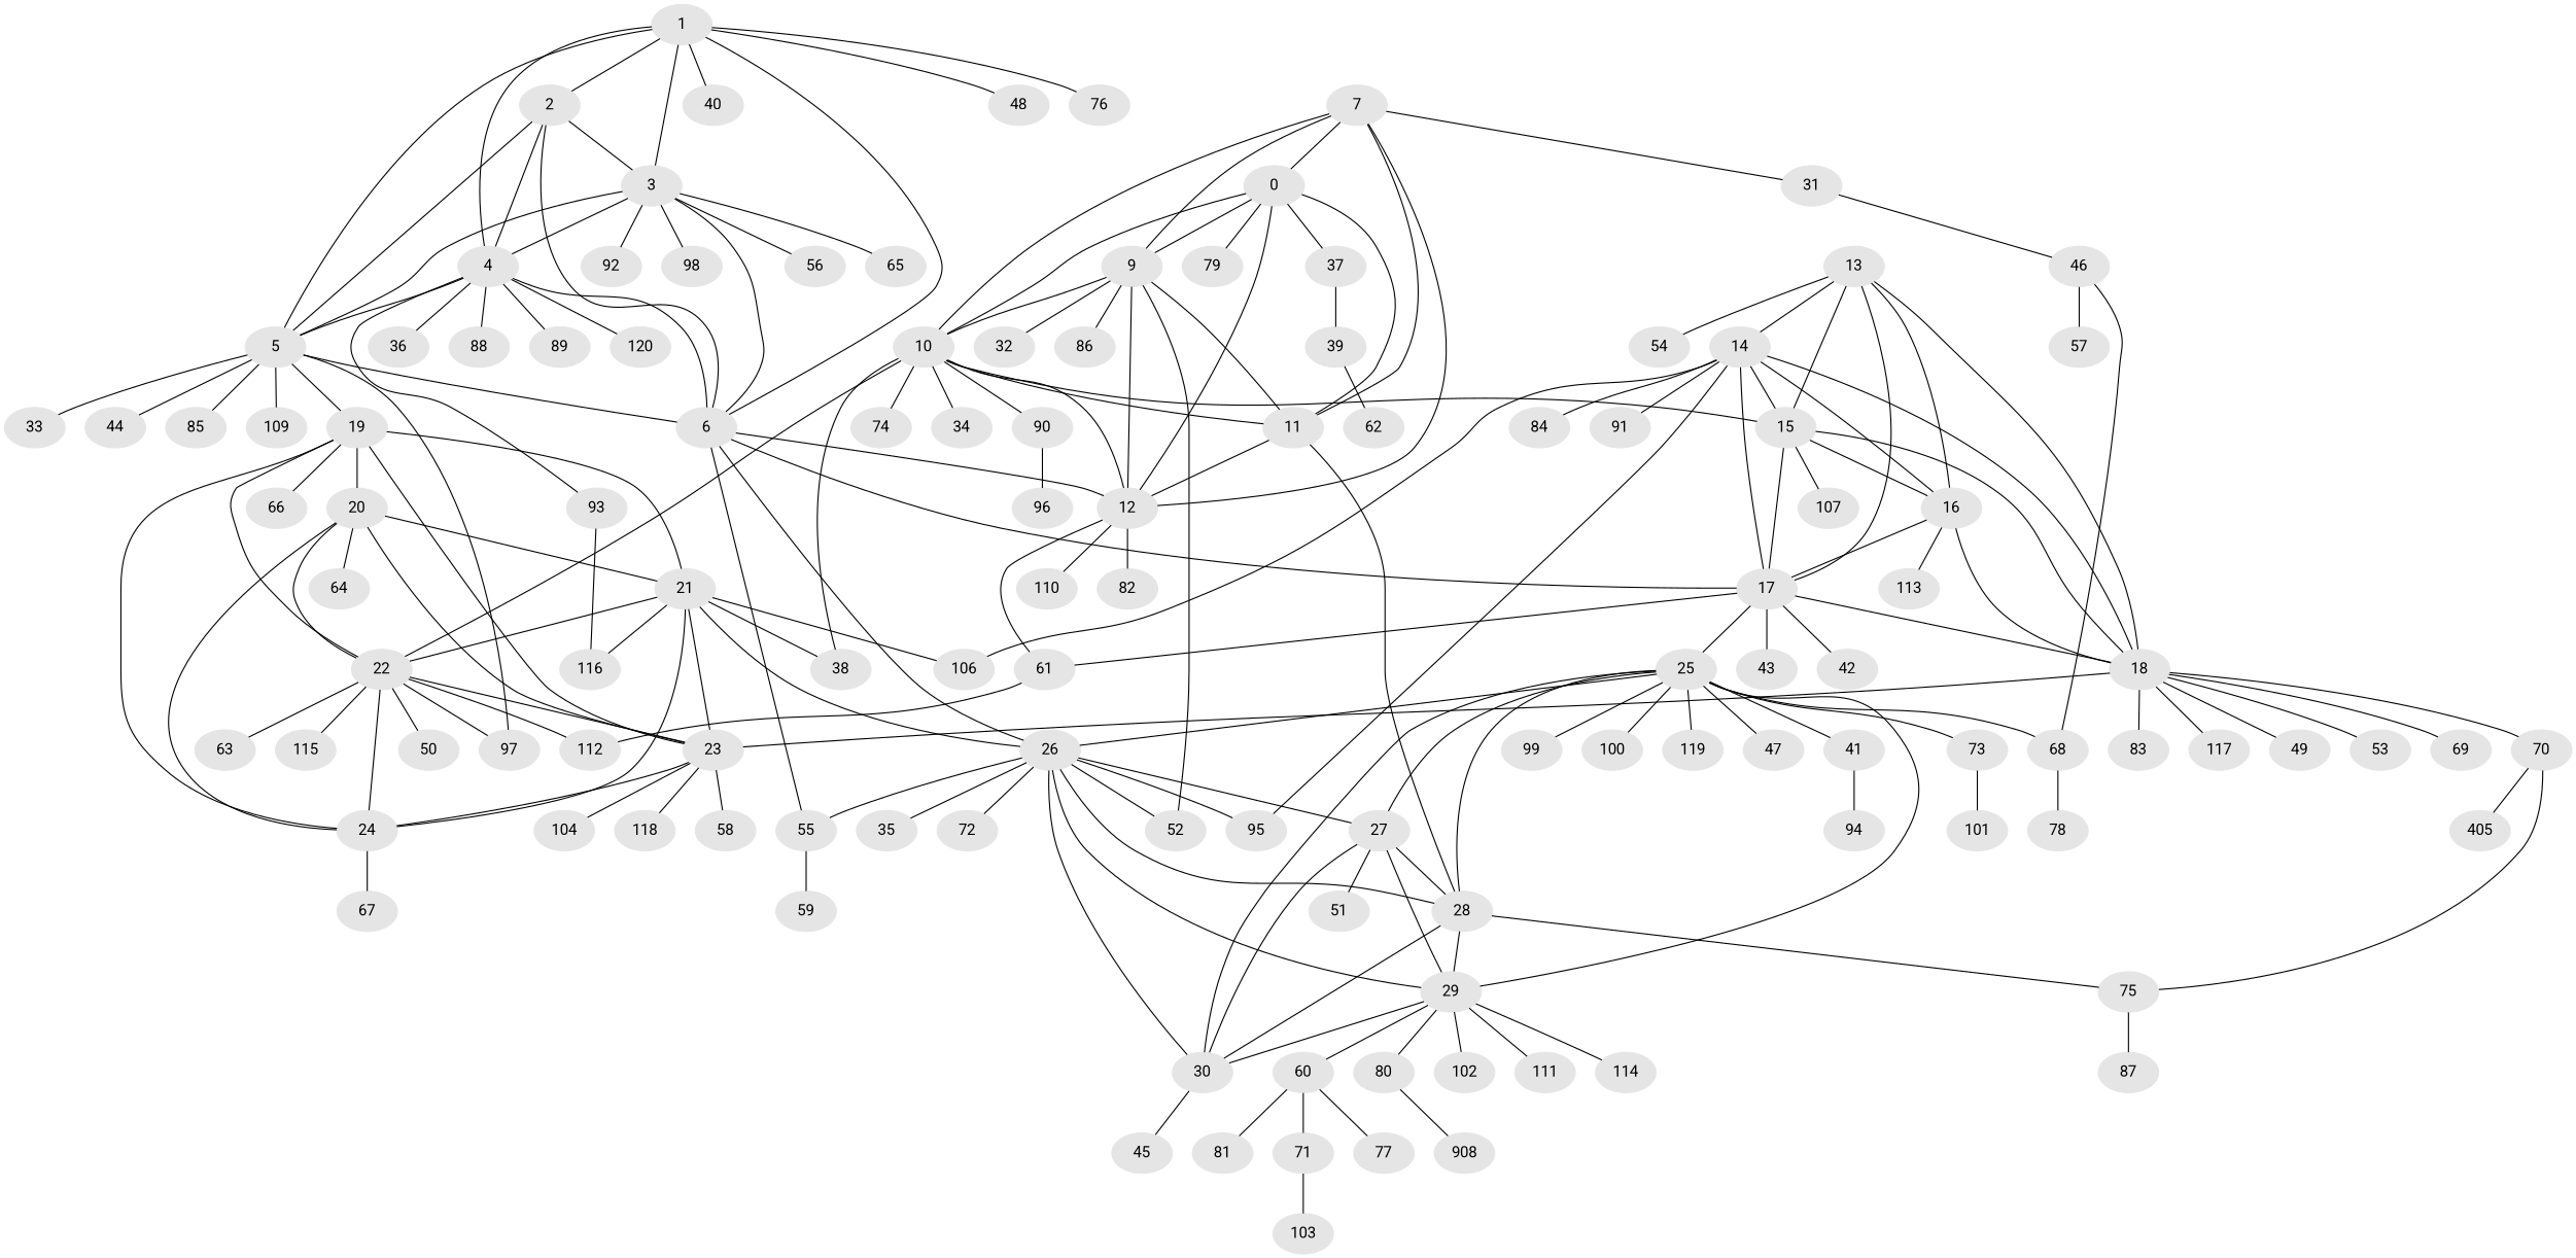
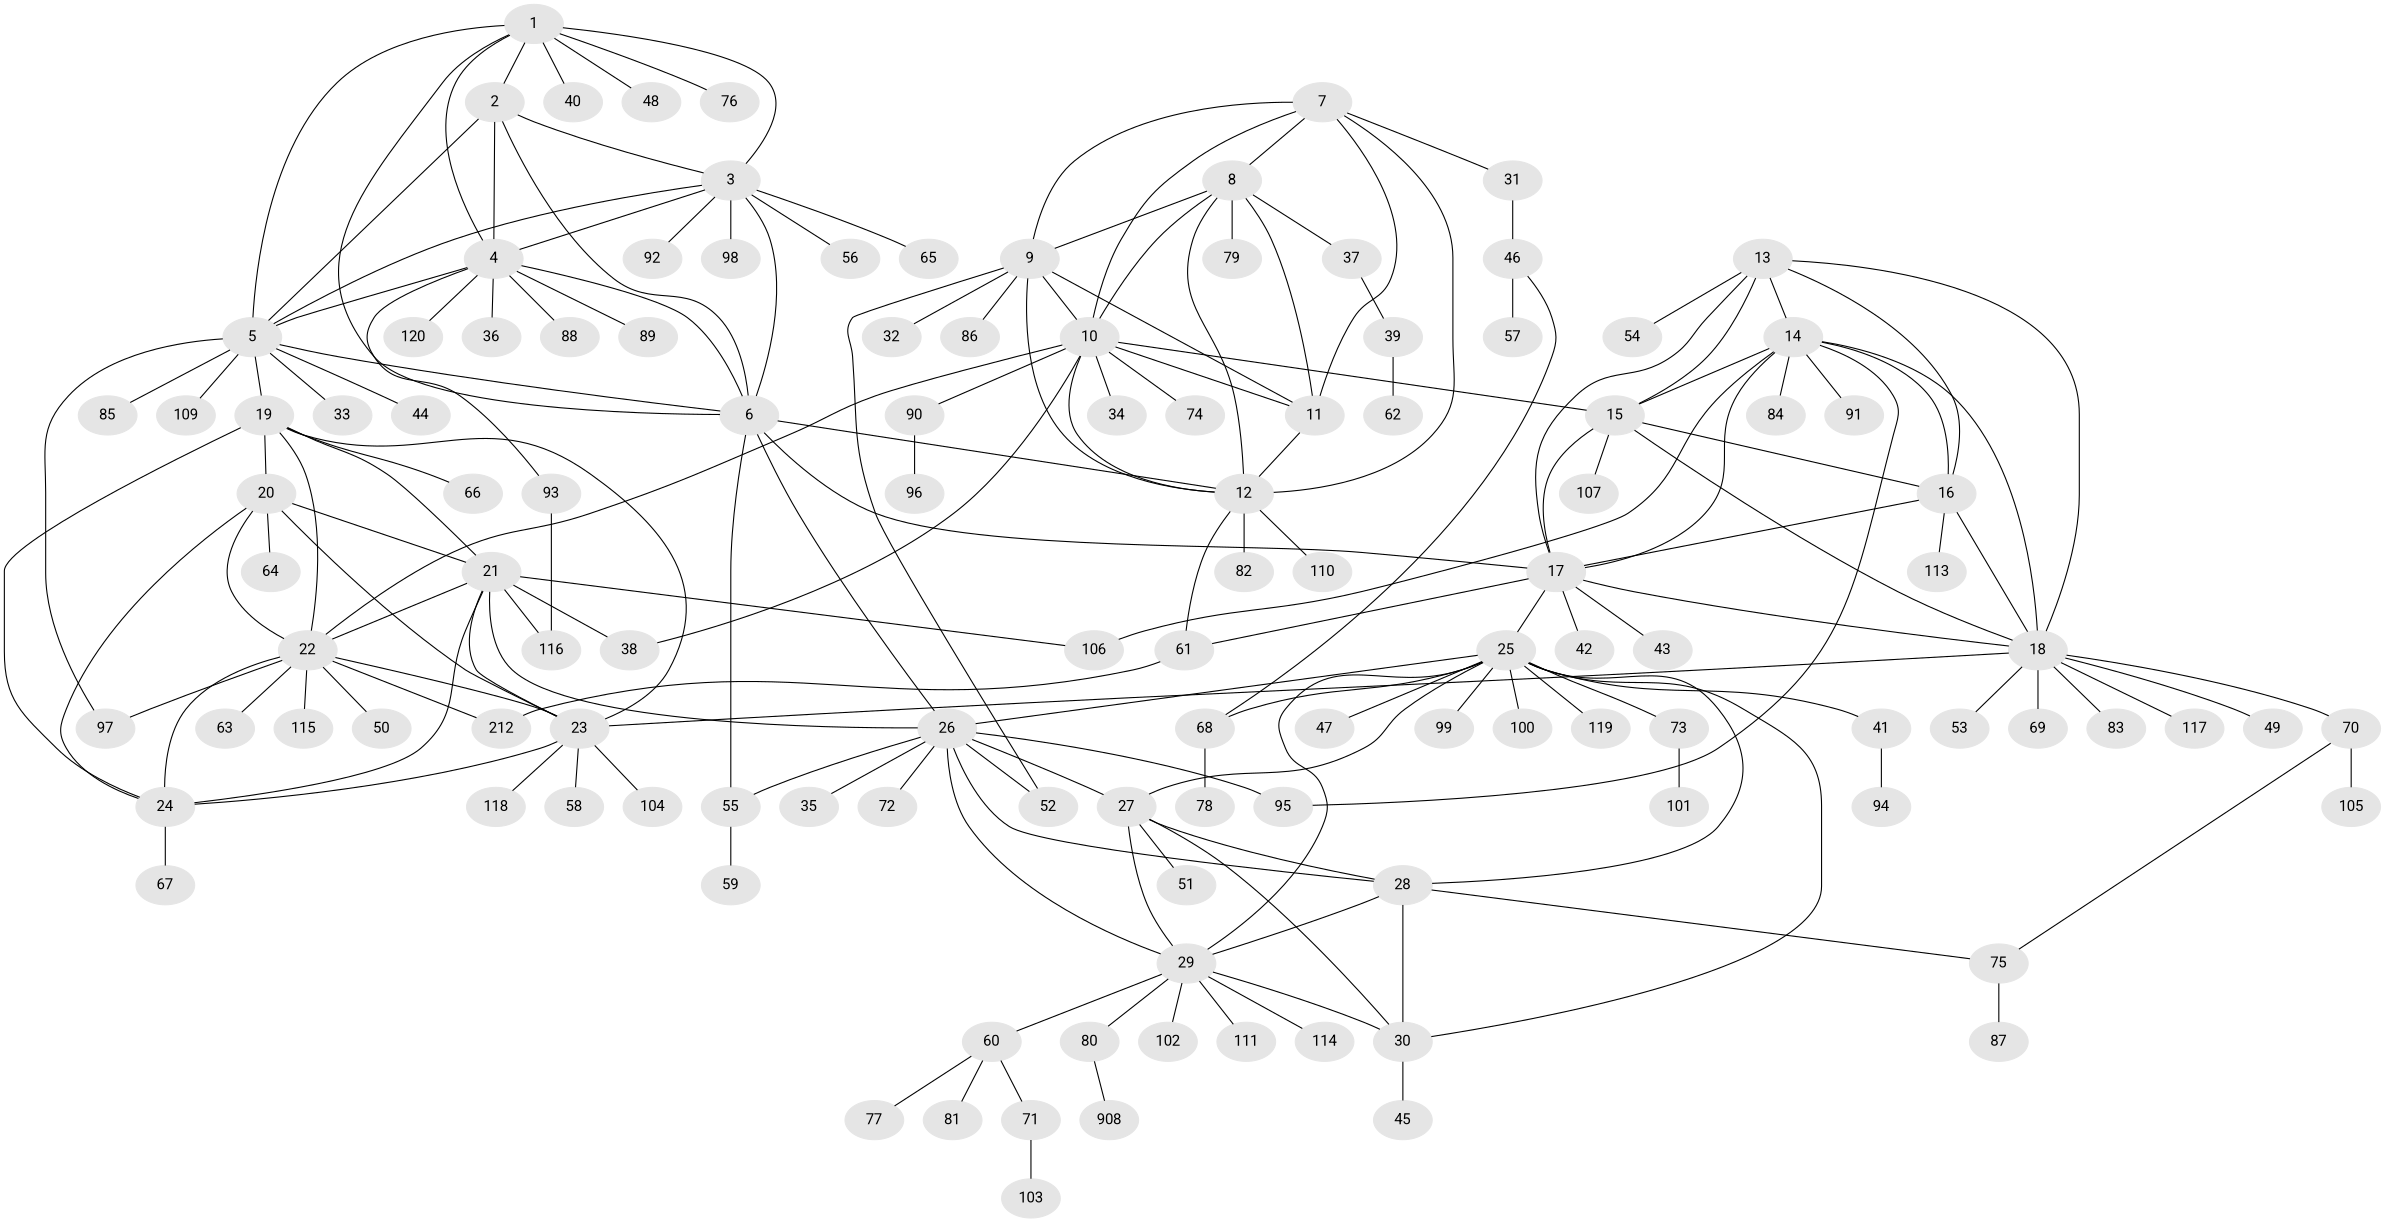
  graph {
    fontname=Roboto
    node [color=gray90 fontname=Roboto style=filled]
    edge [fontname=Roboto]
    1
    2
    3
    4
    5
    6
    40
    48
    76
    56
    65
    92
    98
    36
    88
    89
    93
    120
    19
    33
    44
    85
    97
    109
    12
    17
    26
    55
    116
    22
    23
    20
    21
    24
    66
    61
    82
    110
    18
    25
    42
    43
    52
    28
    95
    27
    29
    30
    35
    72
    59
    7
-   8 [label=0]
+   8
    9
    10
    11
    31
    37
    79
    32
    86
    15
    34
    38
    74
    90
    46
    39
    16
    107
    50
    63
-   112
+   112 [label=212]
    115
    96
    75
    13
    14
    54
    84
    91
    106
    113
    49
    53
    69
    70
    83
    117
    41
    47
    68
    73
    99
    100
    119
    58
    104
    118
-   105 [label=405]
+   105
    64
    67
    51
    60
    80
    102
    111
    114
    45
    94
    78
    101
    87
    71
    77
    81
    n117 [label=908]
    57
    62
    103
    1 -- 2
    1 -- 3
    1 -- 4
    1 -- 5
    1 -- 6
    1 -- 40
    1 -- 48
    1 -- 76
    2 -- 3
    2 -- 4
    2 -- 5
    2 -- 6
    3 -- 4
    3 -- 5
    3 -- 6
    3 -- 56
    3 -- 65
    3 -- 92
    3 -- 98
    4 -- 5
    4 -- 6
    4 -- 36
    4 -- 88
    4 -- 89
    4 -- 93
    4 -- 120
    5 -- 6
    5 -- 19
    5 -- 33
    5 -- 44
    5 -- 85
    5 -- 97
    5 -- 109
    6 -- 12
    6 -- 17
    6 -- 26
    6 -- 55
    93 -- 116
    19 -- 22
    19 -- 23
    19 -- 20
    19 -- 21
    19 -- 24
    19 -- 66
    12 -- 61
    12 -- 82
    12 -- 110
    17 -- 61
    17 -- 18
    17 -- 25
    17 -- 42
    17 -- 43
    26 -- 55
    26 -- 52
    26 -- 28
    26 -- 95
    26 -- 27
    26 -- 29
-   26 -- 30
    26 -- 35
    26 -- 72
    55 -- 59
    22 -- 97
    22 -- 23
    22 -- 24
    22 -- 50
    22 -- 63
    22 -- 112
    22 -- 115
    23 -- 24
    23 -- 58
    23 -- 104
    23 -- 118
    20 -- 22
    20 -- 23
    20 -- 21
    20 -- 24
    20 -- 64
    21 -- 26
    21 -- 116
    21 -- 22
    21 -- 23
    21 -- 24
    21 -- 38
    21 -- 106
    24 -- 67
    61 -- 112
    18 -- 23
    18 -- 49
    18 -- 53
    18 -- 69
    18 -- 70
    18 -- 83
    18 -- 117
    25 -- 26
    25 -- 28
    25 -- 27
    25 -- 29
    25 -- 30
    25 -- 41
    25 -- 47
    25 -- 68
    25 -- 73
    25 -- 99
    25 -- 100
    25 -- 119
    28 -- 29
    28 -- 30
    28 -- 75
    27 -- 28
    27 -- 29
    27 -- 30
    27 -- 51
    29 -- 30
    29 -- 60
    29 -- 80
    29 -- 102
    29 -- 111
    29 -- 114
    30 -- 45
    7 -- 12
    7 -- 8
    7 -- 9
    7 -- 10
    7 -- 11
    7 -- 31
    8 -- 12
    8 -- 9
    8 -- 10
    8 -- 11
    8 -- 37
    8 -- 79
    9 -- 12
    9 -- 52
    9 -- 10
    9 -- 11
    9 -- 32
    9 -- 86
    10 -- 12
    10 -- 22
    10 -- 11
    10 -- 15
    10 -- 34
    10 -- 38
    10 -- 74
    10 -- 90
    11 -- 12
-   11 -- 28
    31 -- 46
    37 -- 39
    15 -- 17
    15 -- 18
    15 -- 16
    15 -- 107
    90 -- 96
    46 -- 68
    46 -- 57
    39 -- 62
    16 -- 17
    16 -- 18
    16 -- 113
    75 -- 87
    13 -- 17
    13 -- 18
    13 -- 15
    13 -- 16
    13 -- 14
    13 -- 54
    14 -- 17
    14 -- 18
    14 -- 95
    14 -- 15
    14 -- 16
    14 -- 84
    14 -- 91
    14 -- 106
    70 -- 75
    70 -- 105
    41 -- 94
    68 -- 78
    73 -- 101
    60 -- 71
    60 -- 77
    60 -- 81
    80 -- n117
    71 -- 103
  }
